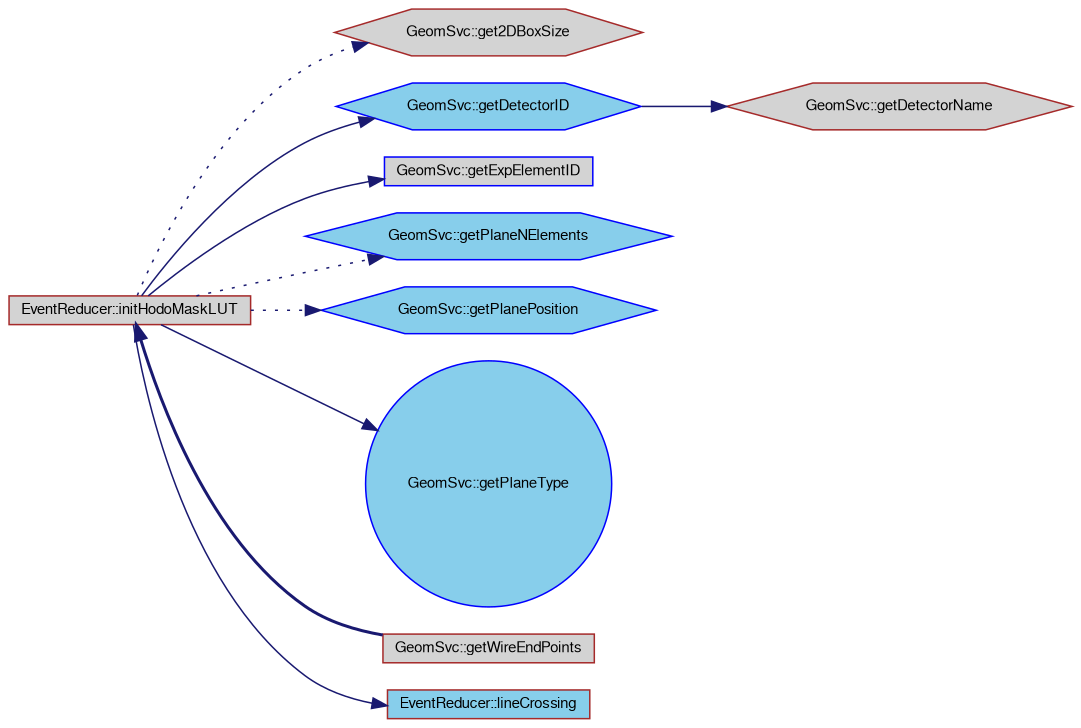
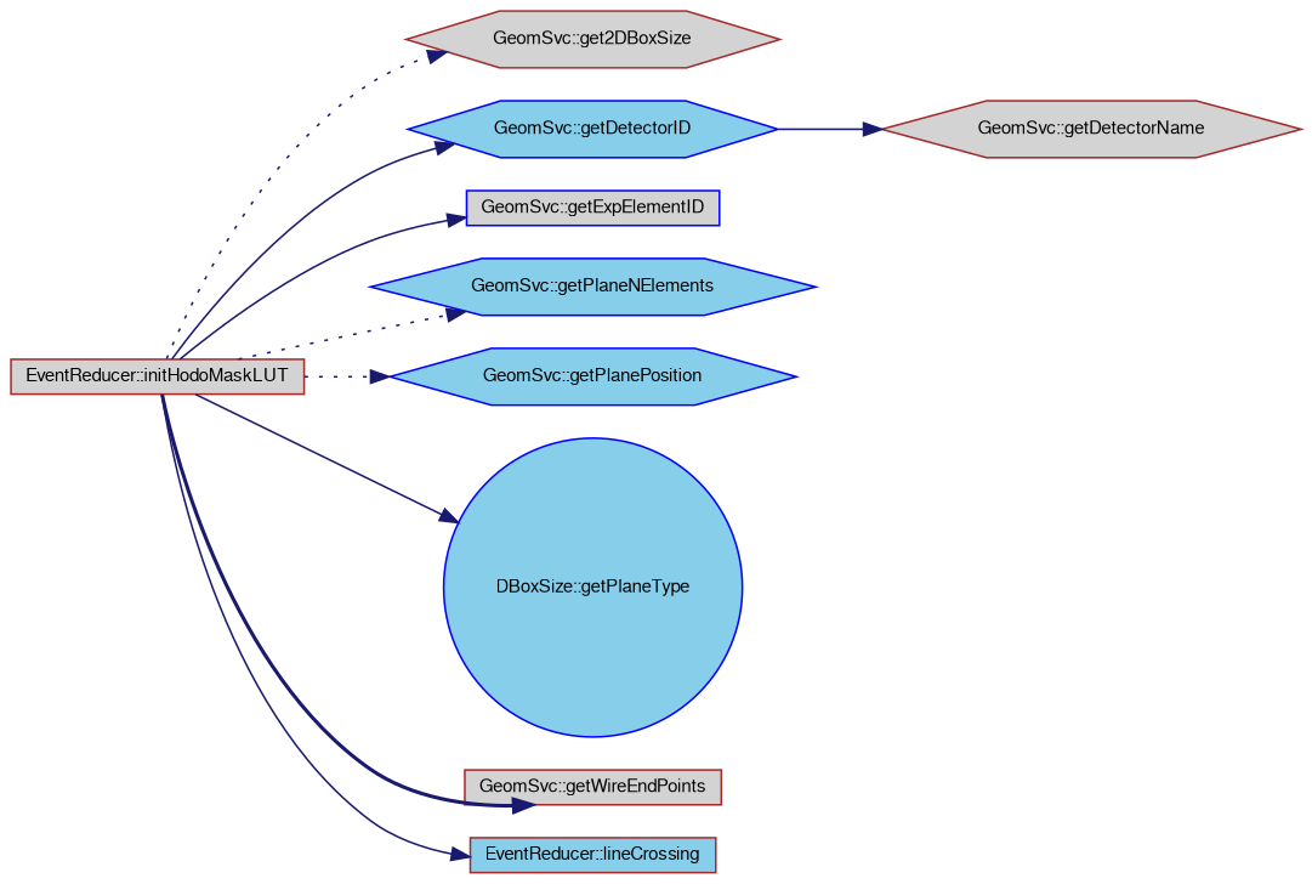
  digraph {
    rankdir=LR
    node [color=brown fillcolor=lightgrey fontname=FreeSans fontsize=10 shape=hexagon style=filled]
    edge [color=midnightblue fontname=FreeSans fontsize=10 labelfontname=FreeSans labelfontsize=10 style=solid]
    n1 [fontcolor=black height=0.2 label="EventReducer::initHodoMaskLUT" shape=box width=0.4]
    n2 [height=0.2 label="GeomSvc::get2DBoxSize" width=0.4]
    n3 [color=blue fillcolor=skyblue height=0.2 label="GeomSvc::getDetectorID" width=0.4]
    n4 [color=blue height=0.2 label="GeomSvc::getExpElementID" shape=box width=0.4]
    n5 [color=blue fillcolor=skyblue height=0.2 label="GeomSvc::getPlaneNElements" width=0.4]
    n6 [color=blue fillcolor=skyblue height=0.2 label="GeomSvc::getPlanePosition" width=0.4]
-   n7 [color=blue fillcolor=skyblue height=0.2 label="GeomSvc::getPlaneType" shape=circle width=0.4]
+   n7 [color=blue fillcolor=skyblue height=0.2 label="DBoxSize::getPlaneType" shape=circle width=0.4]
    n8 [height=0.2 label="GeomSvc::getWireEndPoints" shape=box width=0.4]
    n9 [fillcolor=skyblue height=0.2 label="EventReducer::lineCrossing" shape=box width=0.4]
    n10 [height=0.2 label="GeomSvc::getDetectorName" width=0.4]
    n1 -> n2 [style=dotted]
    n1 -> n3
    n1 -> n4
    n1 -> n5 [style=dotted]
    n1 -> n6 [style=dotted]
    n1 -> n7
-   n8 -> n1 [style=bold]
+   n1 -> n8 [style=bold]
    n1 -> n9
    n3 -> n10
  }
